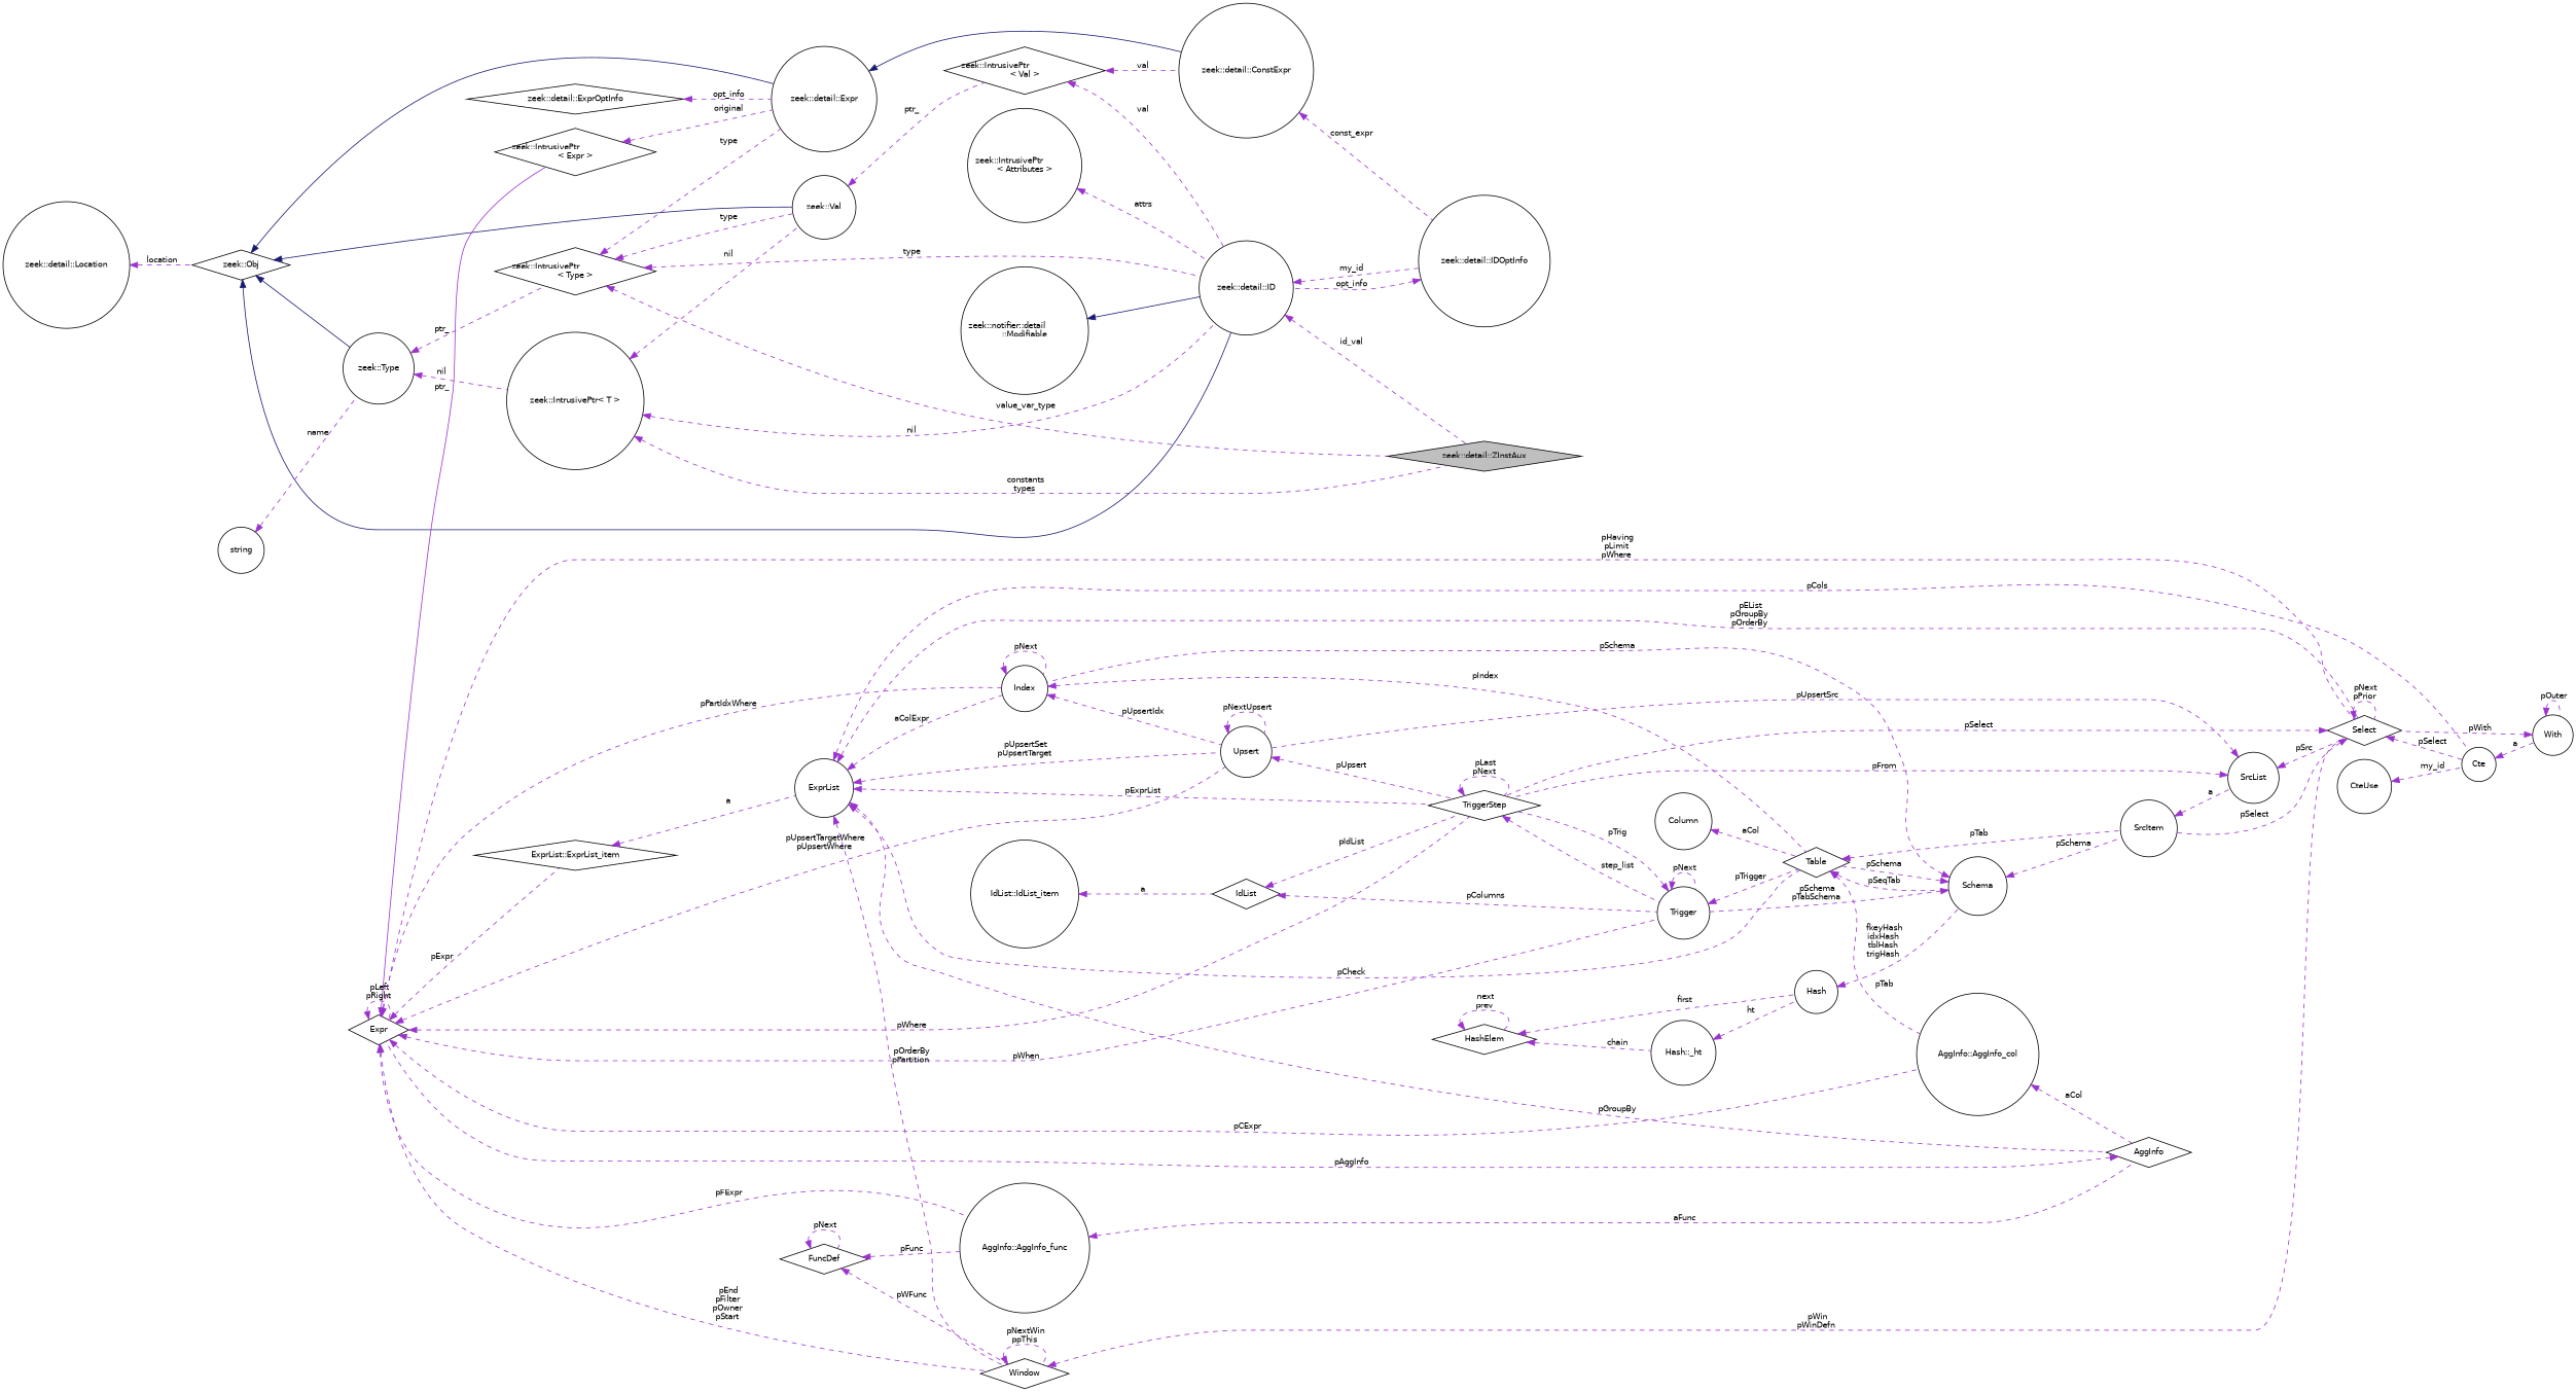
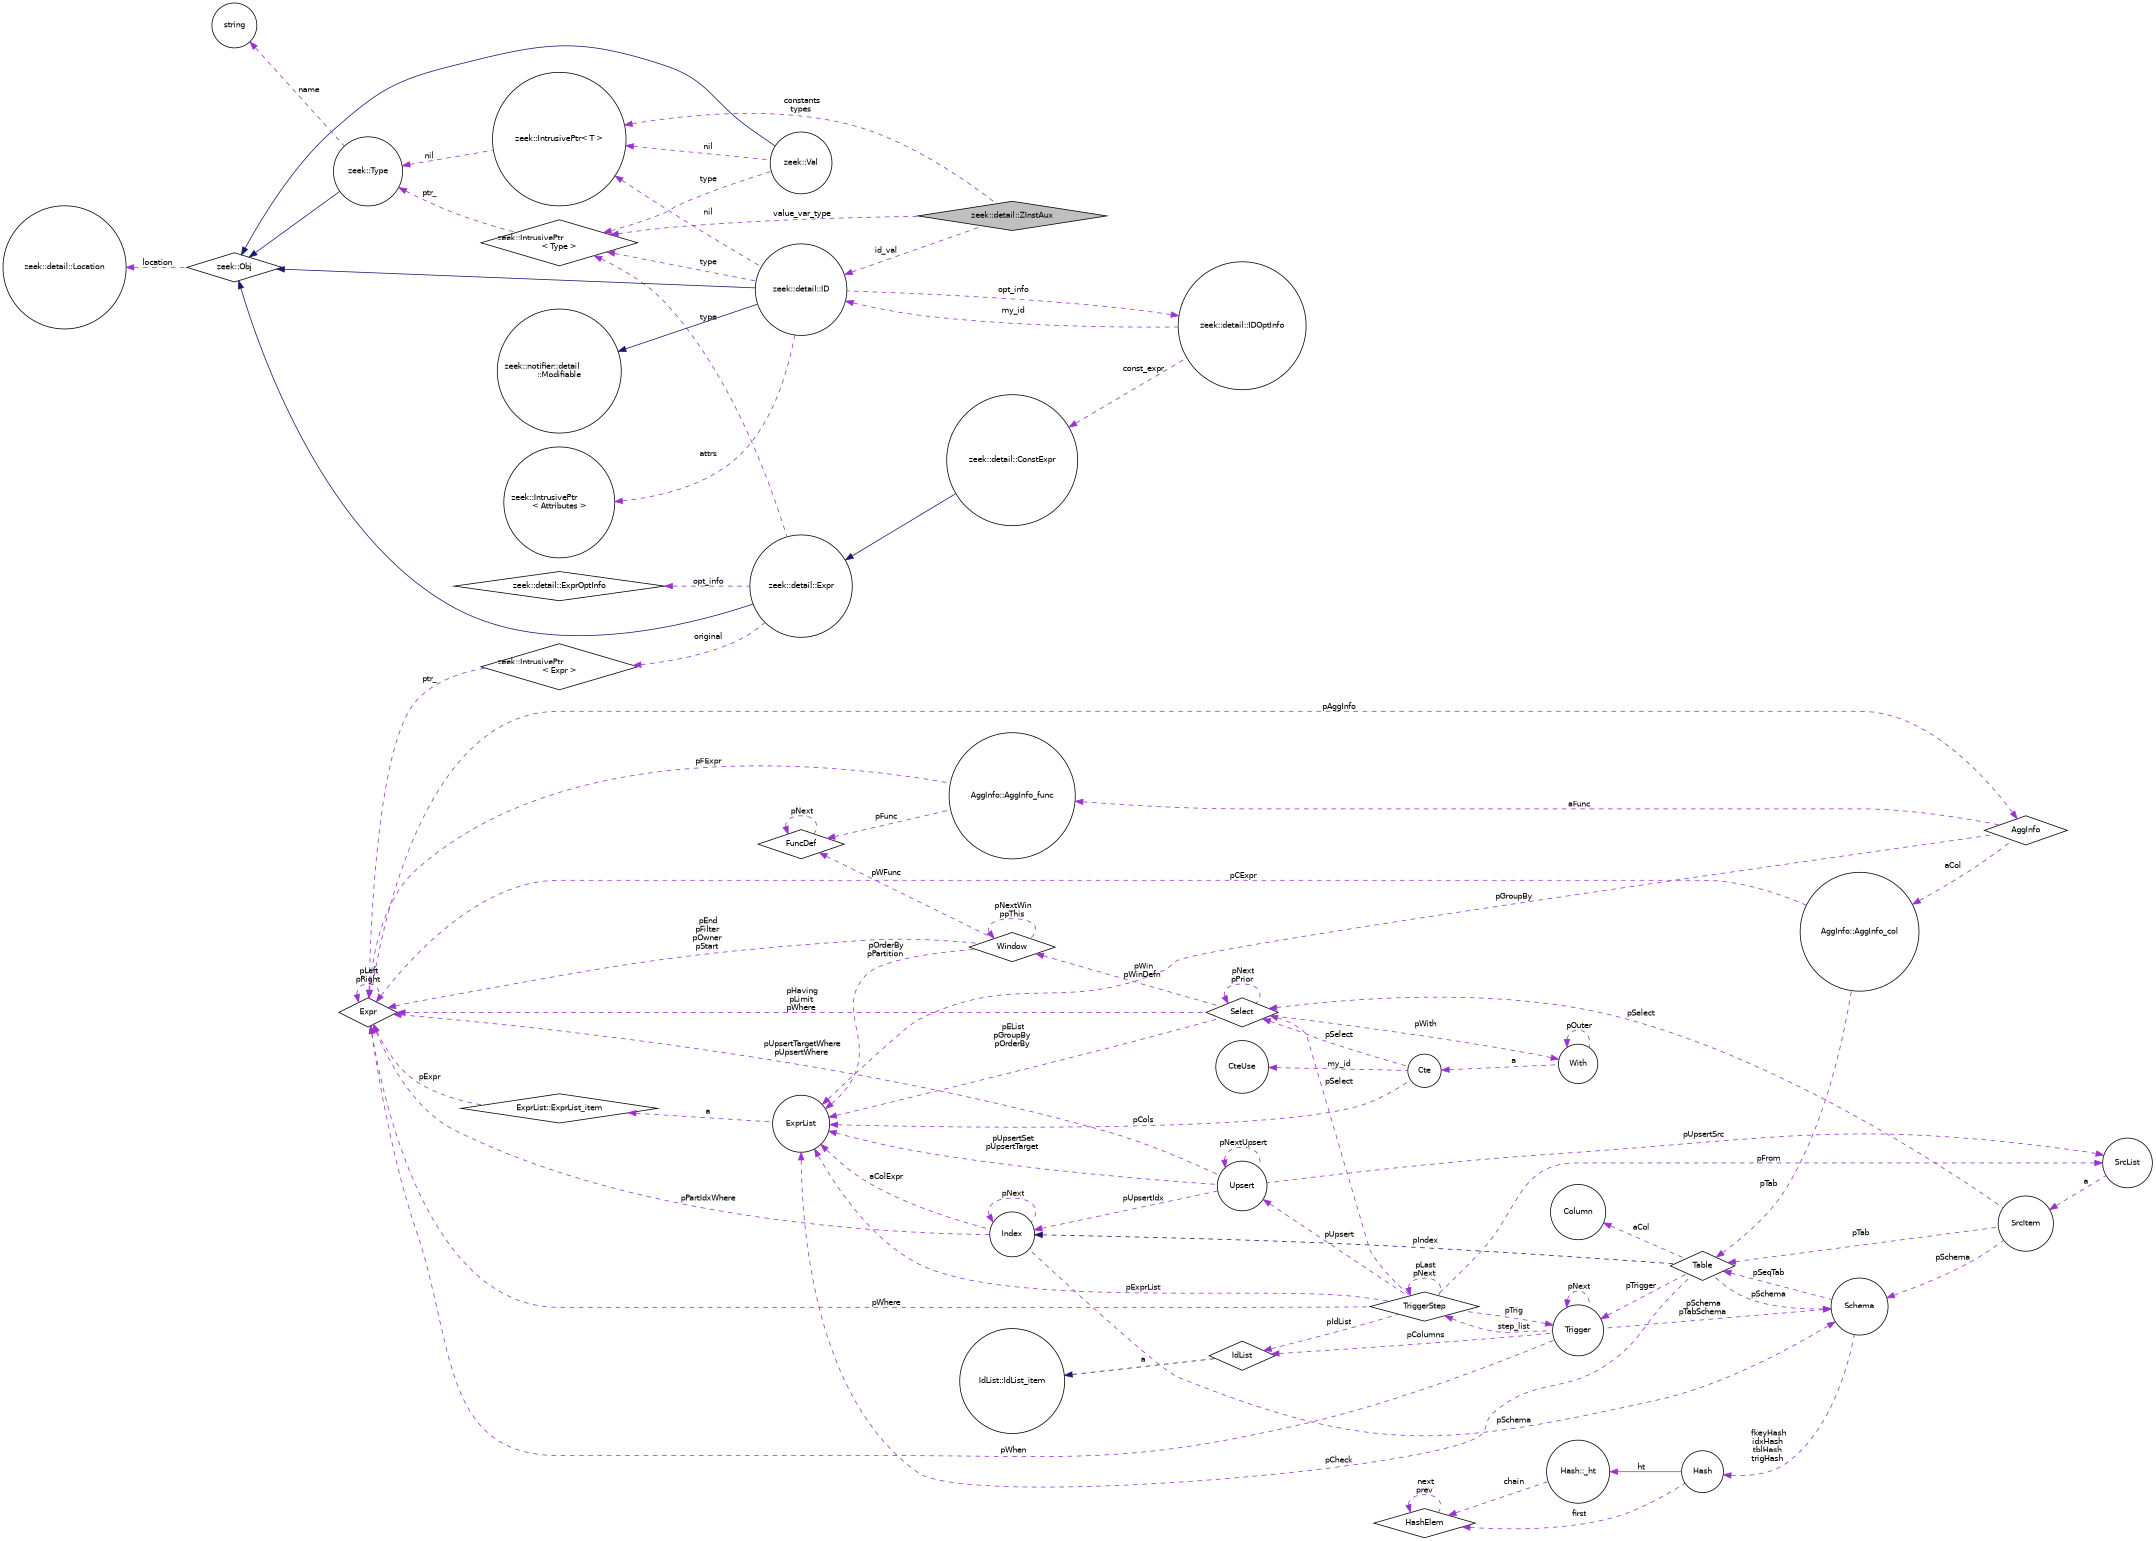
  digraph {
    rankdir=LR
    node [color=black fillcolor=white fontname=Helvetica fontsize=10 shape=circle style=filled]
    edge [color=darkorchid3 dir=back fontname=Helvetica fontsize=10 labelfontname=Helvetica labelfontsize=10 style=dashed]
    n1 [fillcolor=grey75 fontcolor=black height=0.2 label="zeek::detail::ZInstAux" shape=diamond width=0.4]
    n2 [height=0.2 label="zeek::IntrusivePtr\< T \>" width=0.4]
    n3 [height=0.2 label="zeek::detail::ID" width=0.4]
    n4 [height=0.2 label="zeek::Val" width=0.4]
    n5 [height=0.2 label="zeek::detail::IDOptInfo" width=0.4]
    n6 [height=0.2 label="zeek::Type" width=0.4]
    n7 [height=0.2 label="zeek::IntrusivePtr\l\< Type \>" shape=diamond width=0.4]
-   n8 [height=0.2 label="zeek::IntrusivePtr\l\< Val \>" shape=diamond width=0.4]
    n9 [height=0.2 label="zeek::Obj" shape=diamond width=0.4]
    n10 [height=0.2 label="zeek::detail::Expr" width=0.4]
    n11 [height=0.2 label="zeek::detail::ConstExpr" width=0.4]
    n12 [height=0.2 label="zeek::detail::Location" width=0.4]
    n13 [height=0.2 label="zeek::notifier::detail\l::Modifiable" width=0.4]
    n14 [height=0.2 label=string width=0.4]
    n15 [height=0.2 label="zeek::IntrusivePtr\l\< Attributes \>" width=0.4]
    n16 [height=0.2 label="zeek::IntrusivePtr\l\< Expr \>" shape=diamond width=0.4]
    n17 [height=0.2 label=Expr shape=diamond width=0.4]
    n18 [height=0.2 label="ExprList::ExprList_item" shape=diamond width=0.4]
    n19 [height=0.2 label="AggInfo::AggInfo_col" width=0.4]
    n20 [height=0.2 label=Index width=0.4]
    n21 [height=0.2 label=Trigger width=0.4]
    n22 [height=0.2 label=TriggerStep shape=diamond width=0.4]
    n23 [height=0.2 label=Select shape=diamond width=0.4]
    n24 [height=0.2 label=Window shape=diamond width=0.4]
    n25 [height=0.2 label=Upsert width=0.4]
    n26 [height=0.2 label="AggInfo::AggInfo_func" width=0.4]
    n27 [height=0.2 label=ExprList width=0.4]
    n28 [height=0.2 label=AggInfo shape=diamond width=0.4]
    n29 [height=0.2 label=Table shape=diamond width=0.4]
    n30 [height=0.2 label=Cte width=0.4]
    n31 [height=0.2 label=SrcItem width=0.4]
    n32 [height=0.2 label=Schema width=0.4]
    n33 [height=0.2 label=With width=0.4]
    n34 [height=0.2 label=SrcList width=0.4]
    n35 [height=0.2 label=Column width=0.4]
    n36 [height=0.2 label=Hash width=0.4]
    n37 [height=0.2 label=HashElem shape=diamond width=0.4]
    n38 [height=0.2 label="Hash::_ht" width=0.4]
    n39 [height=0.2 label=IdList shape=diamond width=0.4]
    n40 [height=0.2 label="IdList::IdList_item" width=0.4]
    n41 [height=0.2 label=CteUse width=0.4]
    n42 [height=0.2 label=FuncDef shape=diamond width=0.4]
    n43 [height=0.2 label="zeek::detail::ExprOptInfo" shape=diamond width=0.4]
    n2 -> n1 [label=" constants\ntypes"]
    n2 -> n3 [label=" nil"]
    n2 -> n4 [label=" nil"]
    n3 -> n1 [label=" id_val"]
    n3 -> n5 [label=" my_id"]
-   n4 -> n8 [label=" ptr_"]
    n5 -> n3 [label=" opt_info"]
    n6 -> n2 [label=" nil"]
    n6 -> n7 [label=" ptr_"]
    n7 -> n1 [label=" value_var_type"]
    n7 -> n3 [label=" type"]
    n7 -> n4 [label=" type"]
    n7 -> n10 [label=" type"]
-   n8 -> n3 [label=" val"]
-   n8 -> n11 [label=" val"]
    n9 -> n3 [color=midnightblue style=solid]
    n9 -> n4 [color=midnightblue style=solid]
    n9 -> n6 [color=midnightblue style=solid]
    n9 -> n10 [color=midnightblue style=solid]
    n10 -> n11 [color=midnightblue style=solid]
    n11 -> n5 [label=" const_expr"]
    n12 -> n9 [label=" location"]
    n13 -> n3 [color=midnightblue style=solid]
    n14 -> n6 [label=" name"]
    n15 -> n3 [label=" attrs"]
    n16 -> n10 [label=" original"]
-   n17 -> n16 [label=" ptr_" style=solid]
+   n17 -> n16 [label=" ptr_"]
    n17 -> n17 [label=" pLeft\npRight"]
    n17 -> n18 [label=" pExpr"]
    n17 -> n19 [label=" pCExpr"]
    n17 -> n20 [label=" pPartIdxWhere"]
    n17 -> n21 [label=" pWhen"]
    n17 -> n22 [label=" pWhere"]
    n17 -> n23 [label=" pHaving\npLimit\npWhere"]
    n17 -> n24 [label=" pEnd\npFilter\npOwner\npStart"]
    n17 -> n25 [label=" pUpsertTargetWhere\npUpsertWhere"]
    n17 -> n26 [label=" pFExpr"]
    n18 -> n27 [label=" a"]
    n19 -> n28 [label=" aCol"]
    n20 -> n20 [label=" pNext"]
    n20 -> n25 [label=" pUpsertIdx"]
-   n20 -> n29 [label=" pIndex"]
+   n20 -> n29 [color=midnightblue label=" pIndex"]
    n21 -> n21 [label=" pNext"]
    n21 -> n22 [label=" pTrig"]
    n21 -> n29 [label=" pTrigger"]
    n22 -> n21 [label=" step_list"]
    n22 -> n22 [label=" pLast\npNext"]
    n23 -> n22 [label=" pSelect"]
    n23 -> n23 [label=" pNext\npPrior"]
    n23 -> n30 [label=" pSelect"]
    n23 -> n31 [label=" pSelect"]
    n24 -> n23 [label=" pWin\npWinDefn"]
    n24 -> n24 [label=" pNextWin\nppThis"]
    n25 -> n22 [label=" pUpsert"]
    n25 -> n25 [label=" pNextUpsert"]
    n26 -> n28 [label=" aFunc"]
    n27 -> n20 [label=" aColExpr"]
    n27 -> n22 [label=" pExprList"]
    n27 -> n23 [label=" pEList\npGroupBy\npOrderBy"]
    n27 -> n24 [label=" pOrderBy\npPartition"]
    n27 -> n25 [label=" pUpsertSet\npUpsertTarget"]
    n27 -> n28 [label=" pGroupBy"]
    n27 -> n29 [label=" pCheck"]
    n27 -> n30 [label=" pCols"]
    n28 -> n17 [label=" pAggInfo"]
    n29 -> n19 [label=" pTab"]
    n29 -> n31 [label=" pTab"]
    n29 -> n32 [label=" pSeqTab"]
    n30 -> n33 [label=" a"]
    n31 -> n34 [label=" a"]
    n32 -> n20 [label=" pSchema"]
    n32 -> n21 [label=" pSchema\npTabSchema"]
    n32 -> n29 [label=" pSchema"]
    n32 -> n31 [label=" pSchema"]
    n33 -> n23 [label=" pWith"]
    n33 -> n33 [label=" pOuter"]
    n34 -> n22 [label=" pFrom"]
-   n34 -> n23 [label=" pSrc"]
    n34 -> n25 [label=" pUpsertSrc"]
    n35 -> n29 [label=" aCol"]
    n36 -> n32 [label=" fkeyHash\nidxHash\ntblHash\ntrigHash"]
    n37 -> n36 [label=" first"]
    n37 -> n37 [label=" next\nprev"]
    n37 -> n38 [label=" chain"]
-   n38 -> n36 [label=" ht"]
+   n38 -> n36 [label=" ht" style=solid]
    n39 -> n21 [label=" pColumns"]
    n39 -> n22 [label=" pIdList"]
-   n40 -> n39 [label=" a"]
+   n40 -> n39 [color=midnightblue label=" a"]
    n41 -> n30 [label=" my_id"]
    n42 -> n24 [label=" pWFunc"]
    n42 -> n26 [label=" pFunc"]
    n42 -> n42 [label=" pNext"]
    n43 -> n10 [label=" opt_info"]
  }
